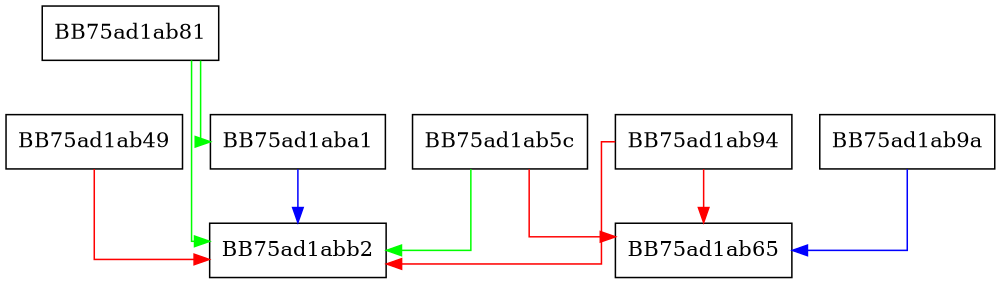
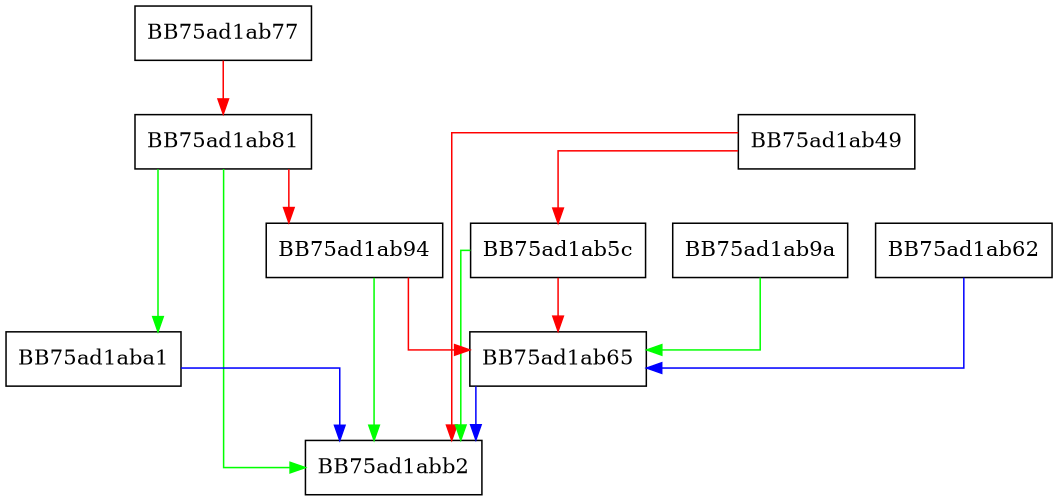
  digraph {
    splines=ortho
    node [shape=box]
    edge [color=red]
+   BB75ad1ab77
    BB75ad1ab81
    BB75ad1ab49
    BB75ad1abb2
    BB75ad1ab5c
    BB75ad1aba1
    BB75ad1ab94
    BB75ad1ab65
+   BB75ad1ab62
    BB75ad1ab9a
+   BB75ad1ab77 -> BB75ad1ab81
    BB75ad1ab81 -> BB75ad1abb2 [color=green]
    BB75ad1ab81 -> BB75ad1aba1 [color=green]
+   BB75ad1ab81 -> BB75ad1ab94
    BB75ad1ab49 -> BB75ad1abb2
+   BB75ad1ab49 -> BB75ad1ab5c
    BB75ad1ab5c -> BB75ad1abb2 [color=green]
    BB75ad1ab5c -> BB75ad1ab65
    BB75ad1aba1 -> BB75ad1abb2 [color=blue]
-   BB75ad1ab94 -> BB75ad1abb2
+   BB75ad1ab94 -> BB75ad1abb2 [color=green]
    BB75ad1ab94 -> BB75ad1ab65
-   BB75ad1ab9a -> BB75ad1ab65 [color=blue]
+   BB75ad1ab65 -> BB75ad1abb2 [color=blue]
+   BB75ad1ab62 -> BB75ad1ab65 [color=blue]
+   BB75ad1ab9a -> BB75ad1ab65 [color=green]
  }
